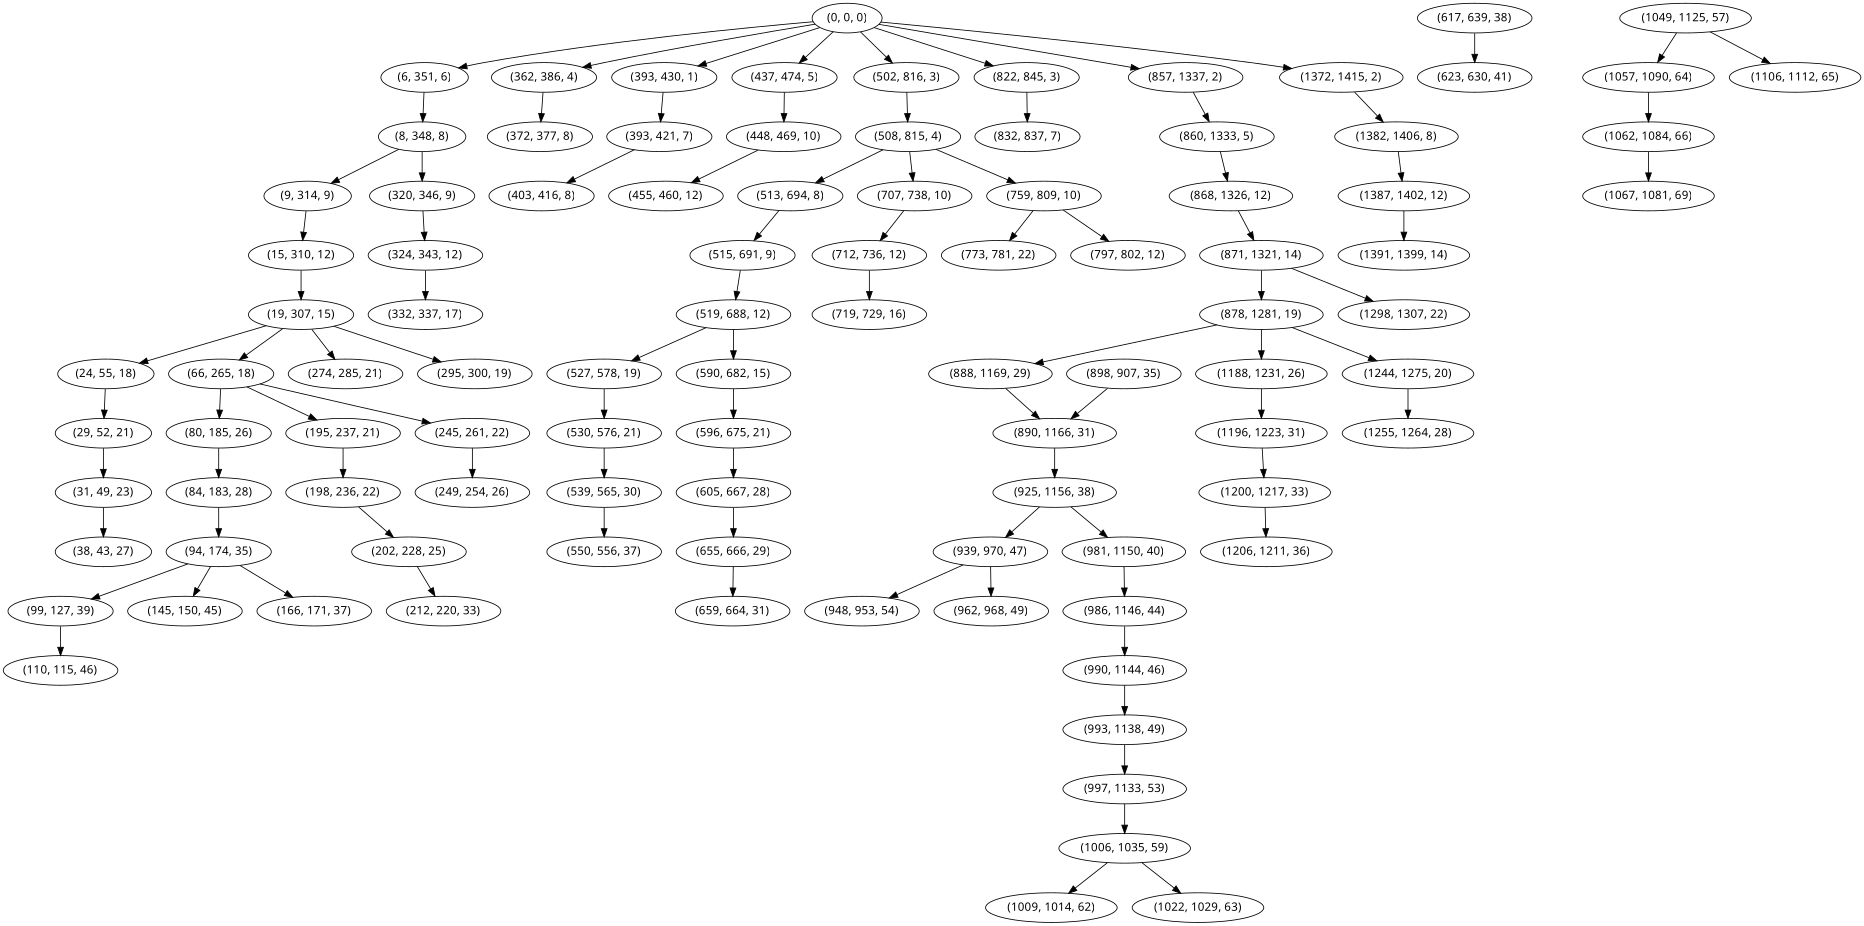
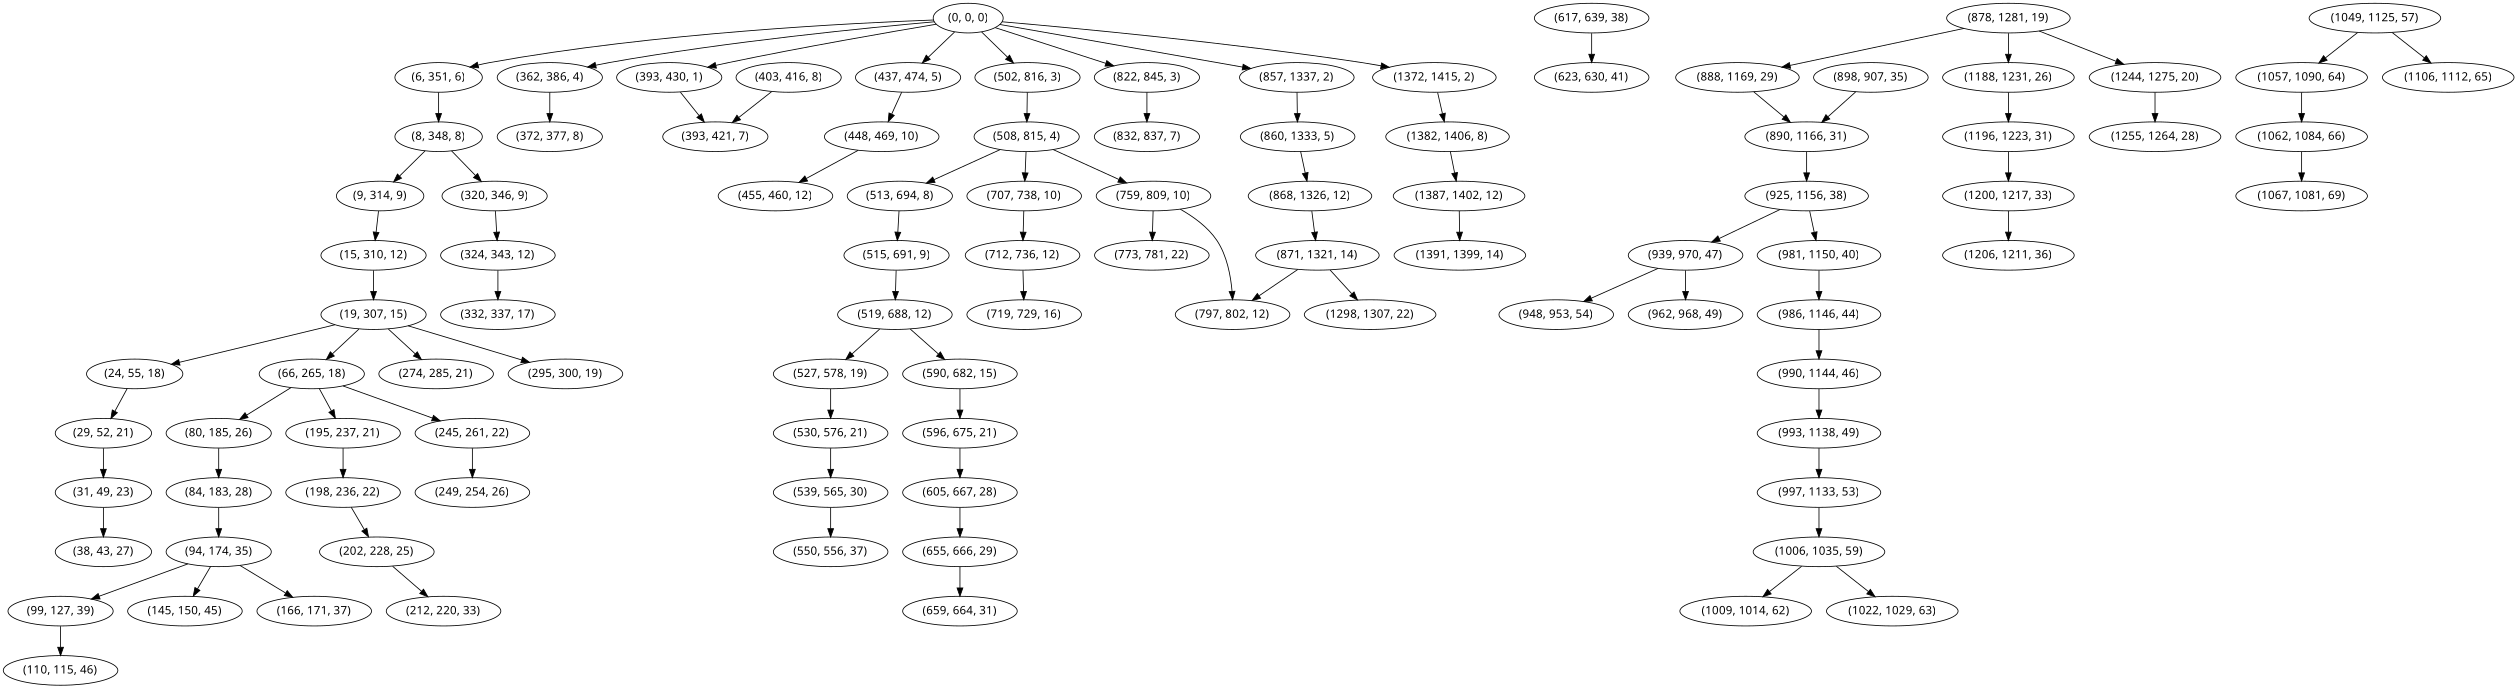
  digraph {
    fontname="Noto Sans"
    node [fontname="Noto Sans"]
    edge [fontname="Noto Sans"]
    "(0, 0, 0)"
    "(6, 351, 6)"
    "(362, 386, 4)"
    "(393, 430, 1)"
    "(437, 474, 5)"
    "(502, 816, 3)"
    "(822, 845, 3)"
    "(857, 1337, 2)"
    "(1372, 1415, 2)"
    "(8, 348, 8)"
    "(372, 377, 8)"
    n12 [label="(393, 421, 7)"]
    "(448, 469, 10)"
    "(508, 815, 4)"
    "(832, 837, 7)"
    "(860, 1333, 5)"
    "(1382, 1406, 8)"
    "(9, 314, 9)"
    "(320, 346, 9)"
    "(15, 310, 12)"
    "(324, 343, 12)"
    "(19, 307, 15)"
    "(24, 55, 18)"
    "(66, 265, 18)"
    "(274, 285, 21)"
    "(295, 300, 19)"
    "(29, 52, 21)"
    "(80, 185, 26)"
    "(195, 237, 21)"
    "(245, 261, 22)"
    "(31, 49, 23)"
    "(38, 43, 27)"
    "(84, 183, 28)"
    "(198, 236, 22)"
    "(249, 254, 26)"
    "(94, 174, 35)"
    "(99, 127, 39)"
    "(145, 150, 45)"
    "(166, 171, 37)"
    "(110, 115, 46)"
    "(202, 228, 25)"
    "(212, 220, 33)"
    "(332, 337, 17)"
    "(403, 416, 8)"
    "(455, 460, 12)"
    "(513, 694, 8)"
    "(707, 738, 10)"
    "(759, 809, 10)"
    "(515, 691, 9)"
    "(712, 736, 12)"
    "(773, 781, 22)"
    "(797, 802, 12)"
    "(519, 688, 12)"
    "(527, 578, 19)"
    "(590, 682, 15)"
    "(530, 576, 21)"
    "(596, 675, 21)"
    "(539, 565, 30)"
    "(550, 556, 37)"
    "(605, 667, 28)"
    "(655, 666, 29)"
    "(659, 664, 31)"
    "(617, 639, 38)"
    "(623, 630, 41)"
    "(719, 729, 16)"
    "(868, 1326, 12)"
    "(871, 1321, 14)"
    "(878, 1281, 19)"
    "(1298, 1307, 22)"
    "(888, 1169, 29)"
    "(1188, 1231, 26)"
    "(1244, 1275, 20)"
    "(890, 1166, 31)"
    "(1196, 1223, 31)"
    "(1255, 1264, 28)"
    "(925, 1156, 38)"
    "(898, 907, 35)"
    "(939, 970, 47)"
    "(981, 1150, 40)"
    "(948, 953, 54)"
    "(962, 968, 49)"
    "(986, 1146, 44)"
    "(990, 1144, 46)"
    "(993, 1138, 49)"
    "(997, 1133, 53)"
    "(1006, 1035, 59)"
    "(1009, 1014, 62)"
    "(1022, 1029, 63)"
    "(1049, 1125, 57)"
    "(1057, 1090, 64)"
    "(1106, 1112, 65)"
    "(1062, 1084, 66)"
    "(1067, 1081, 69)"
    "(1200, 1217, 33)"
    "(1206, 1211, 36)"
    "(1387, 1402, 12)"
    "(1391, 1399, 14)"
    "(0, 0, 0)" -> "(6, 351, 6)"
    "(0, 0, 0)" -> "(362, 386, 4)"
    "(0, 0, 0)" -> "(393, 430, 1)"
    "(0, 0, 0)" -> "(437, 474, 5)"
    "(0, 0, 0)" -> "(502, 816, 3)"
    "(0, 0, 0)" -> "(822, 845, 3)"
    "(0, 0, 0)" -> "(857, 1337, 2)"
    "(0, 0, 0)" -> "(1372, 1415, 2)"
    "(6, 351, 6)" -> "(8, 348, 8)"
    "(362, 386, 4)" -> "(372, 377, 8)"
    "(393, 430, 1)" -> n12
    "(437, 474, 5)" -> "(448, 469, 10)"
    "(502, 816, 3)" -> "(508, 815, 4)"
    "(822, 845, 3)" -> "(832, 837, 7)"
    "(857, 1337, 2)" -> "(860, 1333, 5)"
    "(1372, 1415, 2)" -> "(1382, 1406, 8)"
    "(8, 348, 8)" -> "(9, 314, 9)"
    "(8, 348, 8)" -> "(320, 346, 9)"
-   n12 -> "(403, 416, 8)"
+   "(403, 416, 8)" -> n12
    "(448, 469, 10)" -> "(455, 460, 12)"
    "(508, 815, 4)" -> "(513, 694, 8)"
    "(508, 815, 4)" -> "(707, 738, 10)"
    "(508, 815, 4)" -> "(759, 809, 10)"
    "(860, 1333, 5)" -> "(868, 1326, 12)"
    "(1382, 1406, 8)" -> "(1387, 1402, 12)"
    "(9, 314, 9)" -> "(15, 310, 12)"
    "(320, 346, 9)" -> "(324, 343, 12)"
    "(15, 310, 12)" -> "(19, 307, 15)"
    "(324, 343, 12)" -> "(332, 337, 17)"
    "(19, 307, 15)" -> "(24, 55, 18)"
    "(19, 307, 15)" -> "(66, 265, 18)"
    "(19, 307, 15)" -> "(274, 285, 21)"
    "(19, 307, 15)" -> "(295, 300, 19)"
    "(24, 55, 18)" -> "(29, 52, 21)"
    "(66, 265, 18)" -> "(80, 185, 26)"
    "(66, 265, 18)" -> "(195, 237, 21)"
    "(66, 265, 18)" -> "(245, 261, 22)"
    "(29, 52, 21)" -> "(31, 49, 23)"
    "(80, 185, 26)" -> "(84, 183, 28)"
    "(195, 237, 21)" -> "(198, 236, 22)"
    "(245, 261, 22)" -> "(249, 254, 26)"
    "(31, 49, 23)" -> "(38, 43, 27)"
    "(84, 183, 28)" -> "(94, 174, 35)"
    "(198, 236, 22)" -> "(202, 228, 25)"
    "(94, 174, 35)" -> "(99, 127, 39)"
    "(94, 174, 35)" -> "(145, 150, 45)"
    "(94, 174, 35)" -> "(166, 171, 37)"
    "(99, 127, 39)" -> "(110, 115, 46)"
    "(202, 228, 25)" -> "(212, 220, 33)"
    "(513, 694, 8)" -> "(515, 691, 9)"
    "(707, 738, 10)" -> "(712, 736, 12)"
    "(759, 809, 10)" -> "(773, 781, 22)"
    "(759, 809, 10)" -> "(797, 802, 12)"
    "(515, 691, 9)" -> "(519, 688, 12)"
    "(712, 736, 12)" -> "(719, 729, 16)"
    "(519, 688, 12)" -> "(527, 578, 19)"
    "(519, 688, 12)" -> "(590, 682, 15)"
    "(527, 578, 19)" -> "(530, 576, 21)"
    "(590, 682, 15)" -> "(596, 675, 21)"
    "(530, 576, 21)" -> "(539, 565, 30)"
    "(596, 675, 21)" -> "(605, 667, 28)"
    "(539, 565, 30)" -> "(550, 556, 37)"
    "(605, 667, 28)" -> "(655, 666, 29)"
    "(655, 666, 29)" -> "(659, 664, 31)"
    "(617, 639, 38)" -> "(623, 630, 41)"
    "(868, 1326, 12)" -> "(871, 1321, 14)"
-   "(871, 1321, 14)" -> "(878, 1281, 19)"
+   "(871, 1321, 14)" -> "(797, 802, 12)"
    "(871, 1321, 14)" -> "(1298, 1307, 22)"
    "(878, 1281, 19)" -> "(888, 1169, 29)"
    "(878, 1281, 19)" -> "(1188, 1231, 26)"
    "(878, 1281, 19)" -> "(1244, 1275, 20)"
    "(888, 1169, 29)" -> "(890, 1166, 31)"
    "(1188, 1231, 26)" -> "(1196, 1223, 31)"
    "(1244, 1275, 20)" -> "(1255, 1264, 28)"
    "(890, 1166, 31)" -> "(925, 1156, 38)"
    "(1196, 1223, 31)" -> "(1200, 1217, 33)"
    "(925, 1156, 38)" -> "(939, 970, 47)"
    "(925, 1156, 38)" -> "(981, 1150, 40)"
    "(898, 907, 35)" -> "(890, 1166, 31)"
    "(939, 970, 47)" -> "(948, 953, 54)"
    "(939, 970, 47)" -> "(962, 968, 49)"
    "(981, 1150, 40)" -> "(986, 1146, 44)"
    "(986, 1146, 44)" -> "(990, 1144, 46)"
    "(990, 1144, 46)" -> "(993, 1138, 49)"
    "(993, 1138, 49)" -> "(997, 1133, 53)"
    "(997, 1133, 53)" -> "(1006, 1035, 59)"
    "(1006, 1035, 59)" -> "(1009, 1014, 62)"
    "(1006, 1035, 59)" -> "(1022, 1029, 63)"
    "(1049, 1125, 57)" -> "(1057, 1090, 64)"
    "(1049, 1125, 57)" -> "(1106, 1112, 65)"
    "(1057, 1090, 64)" -> "(1062, 1084, 66)"
    "(1062, 1084, 66)" -> "(1067, 1081, 69)"
    "(1200, 1217, 33)" -> "(1206, 1211, 36)"
    "(1387, 1402, 12)" -> "(1391, 1399, 14)"
  }
